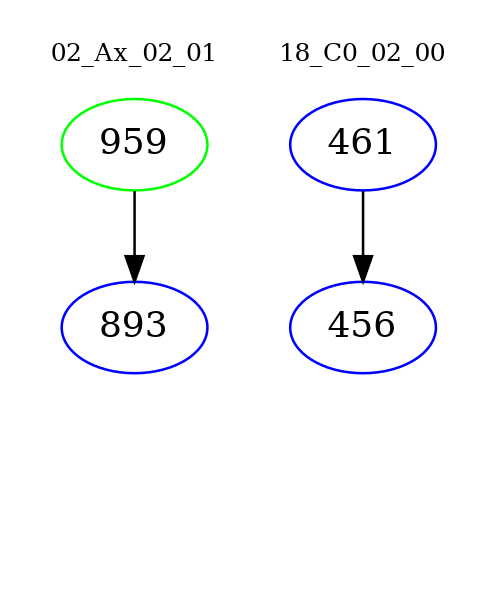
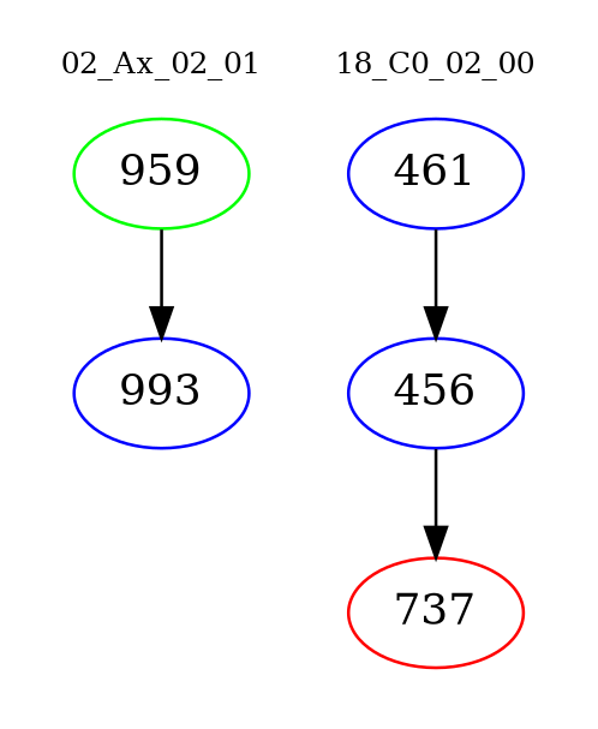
  digraph {
    node [color=blue]
    edge [color=black]
    n1 [color=green label=959]
-   n2 [label=893]
+   n2 [label=993]
    n3 [label=461]
    n4 [label=456]
+   n5 [color=red label=737]
    subgraph cluster_1 {
      color=white
      fontsize=10
      label="02_Ax_02_01"
      n1
      n2
    }
    subgraph cluster_2 {
      color=white
      fontsize=10
      label="18_C0_02_00"
      n3
      n4
+     n5
    }
    n1 -> n2
    n3 -> n4
+   n4 -> n5
  }
